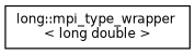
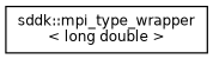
  digraph {
    rankdir=TB
-   n1 [color=black fillcolor=white fontname=Helvetica fontsize=10 height=0.2 label="long::mpi_type_wrapper\l\< long double \>" shape=record style=filled width=0.4]
+   n1 [color=black fillcolor=white fontname=Helvetica fontsize=10 height=0.2 label="sddk::mpi_type_wrapper\l\< long double \>" shape=record style=filled width=0.4]
  }
